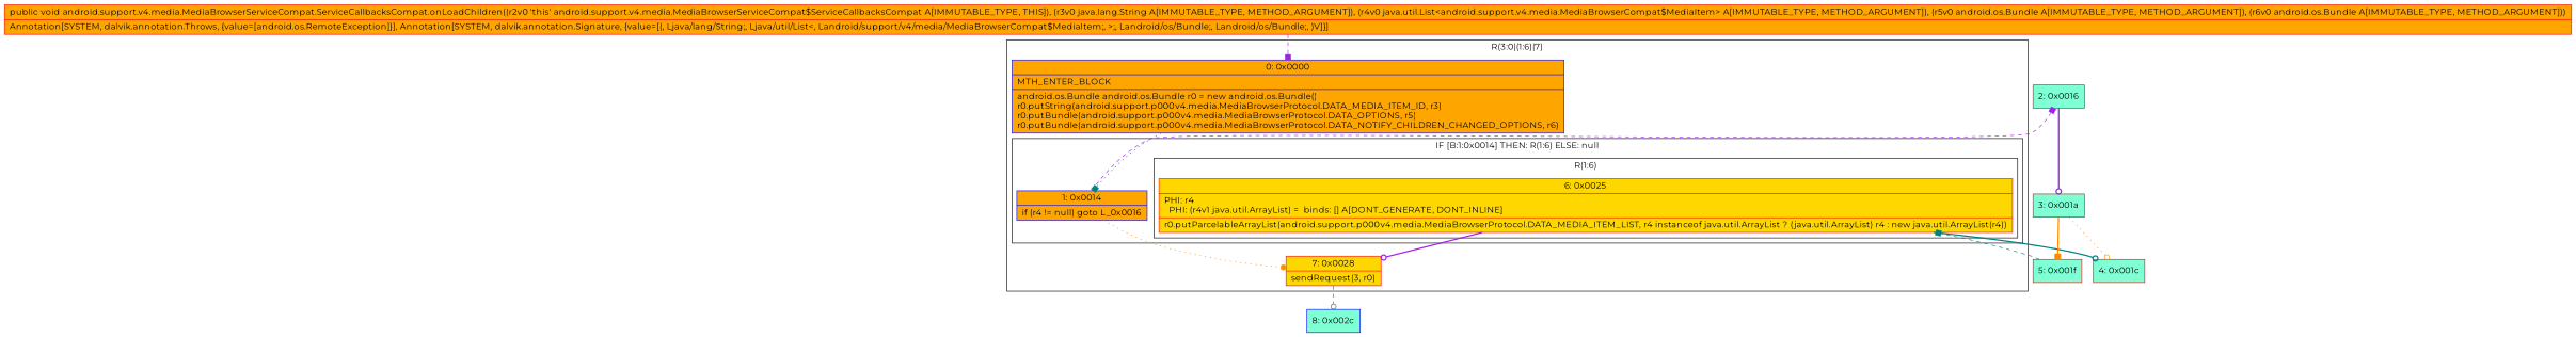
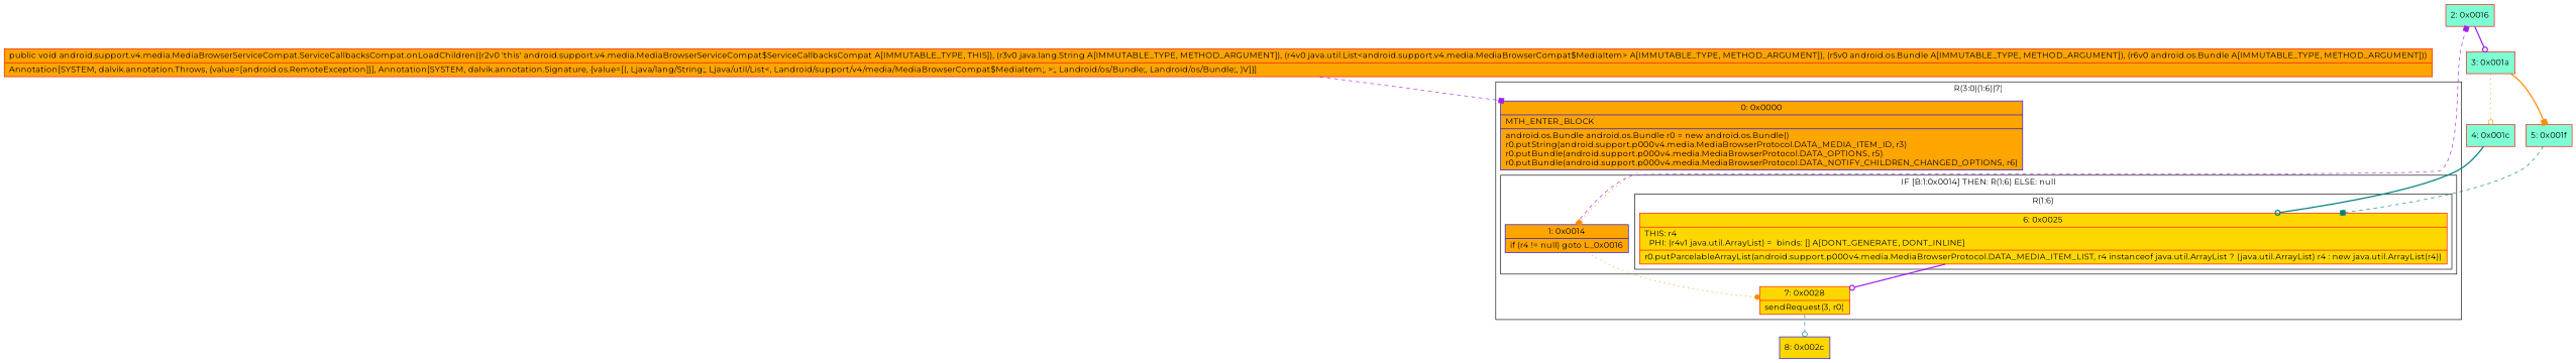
  digraph {
    fontname=Montserrat
    node [color=red fillcolor=aquamarine fontname=Montserrat shape=record style=filled]
    edge [arrowhead=odot color=purple fontname=Montserrat style=bold]
-   n1 [fillcolor=gold label="{6\:\ 0x0025|PHI: r4 \l  PHI: (r4v1 java.util.ArrayList) =  binds: [] A[DONT_GENERATE, DONT_INLINE]\l|r0.putParcelableArrayList(android.support.p000v4.media.MediaBrowserProtocol.DATA_MEDIA_ITEM_LIST, r4 instanceof java.util.ArrayList ? (java.util.ArrayList) r4 : new java.util.ArrayList(r4))\l}"]
+   n1 [fillcolor=gold label="{6\:\ 0x0025|THIS: r4 \l  PHI: (r4v1 java.util.ArrayList) =  binds: [] A[DONT_GENERATE, DONT_INLINE]\l|r0.putParcelableArrayList(android.support.p000v4.media.MediaBrowserProtocol.DATA_MEDIA_ITEM_LIST, r4 instanceof java.util.ArrayList ? (java.util.ArrayList) r4 : new java.util.ArrayList(r4))\l}"]
    n2 [color=blue fillcolor=orange label="{1\:\ 0x0014|if (r4 != null) goto L_0x0016\l}"]
    n3 [color=blue fillcolor=orange label="{0\:\ 0x0000|MTH_ENTER_BLOCK\l|android.os.Bundle android.os.Bundle r0 = new android.os.Bundle()\lr0.putString(android.support.p000v4.media.MediaBrowserProtocol.DATA_MEDIA_ITEM_ID, r3)\lr0.putBundle(android.support.p000v4.media.MediaBrowserProtocol.DATA_OPTIONS, r5)\lr0.putBundle(android.support.p000v4.media.MediaBrowserProtocol.DATA_NOTIFY_CHILDREN_CHANGED_OPTIONS, r6)\l}"]
    n4 [fillcolor=gold label="{7\:\ 0x0028|sendRequest(3, r0)\l}"]
    n5 [label="{2\:\ 0x0016}"]
-   n6 [color=blue label="{8\:\ 0x002c}"]
+   n6 [color=blue fillcolor=gold label="{8\:\ 0x002c}"]
    n7 [label="{3\:\ 0x001a}"]
    n8 [label="{4\:\ 0x001c}"]
    n9 [label="{5\:\ 0x001f}"]
    n10 [fillcolor=orange label="{public void android.support.v4.media.MediaBrowserServiceCompat.ServiceCallbacksCompat.onLoadChildren((r2v0 'this' android.support.v4.media.MediaBrowserServiceCompat$ServiceCallbacksCompat A[IMMUTABLE_TYPE, THIS]), (r3v0 java.lang.String A[IMMUTABLE_TYPE, METHOD_ARGUMENT]), (r4v0 java.util.List\<android.support.v4.media.MediaBrowserCompat$MediaItem\> A[IMMUTABLE_TYPE, METHOD_ARGUMENT]), (r5v0 android.os.Bundle A[IMMUTABLE_TYPE, METHOD_ARGUMENT]), (r6v0 android.os.Bundle A[IMMUTABLE_TYPE, METHOD_ARGUMENT]))  | Annotation[SYSTEM, dalvik.annotation.Throws, \{value=[android.os.RemoteException]\}], Annotation[SYSTEM, dalvik.annotation.Signature, \{value=[(, Ljava\/lang\/String;, Ljava\/util\/List\<, Landroid\/support\/v4\/media\/MediaBrowserCompat$MediaItem;, \>;, Landroid\/os\/Bundle;, Landroid\/os\/Bundle;, )V]\}]\l}"]
    subgraph cluster_1 {
      label="R(3:0|(1:6)|7)"
      n3
      n4
      subgraph cluster_2 {
        label="IF [B:1:0x0014] THEN: R(1:6) ELSE: null"
        n2
        subgraph cluster_3 {
          label="R(1:6)"
          n1
        }
      }
    }
    n1 -> n4
    n2 -> n4 [arrowhead=dot color=darkorange style=dotted]
    n2 -> n5 [arrowhead=box style=dashed]
-   n3 -> n2 [arrowhead=box color=teal style=dotted]
+   n3 -> n2 [arrowhead=box color=darkorange style=dotted]
    n4 -> n6 [color=teal style=dashed]
    n5 -> n7
    n7 -> n8 [color=darkorange style=dotted]
    n7 -> n9 [arrowhead=box color=darkorange]
-   n1 -> n8 [color=teal]
+   n8 -> n1 [color=teal]
    n9 -> n1 [arrowhead=box color=teal style=dashed]
    n10 -> n3 [arrowhead=box style=dashed]
  }
